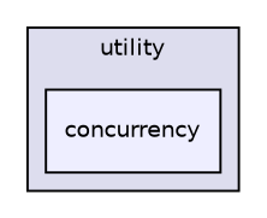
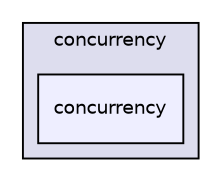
  digraph {
    compound=true
    n1 [fillcolor="#eeeeff" fontname=Helvetica fontsize=10 label=concurrency pencolor=black shape=box style=filled]
    subgraph cluster_1 {
      bgcolor="#ddddee"
      fontname=Helvetica
      fontsize=10
-     label=utility
+     label=concurrency
      pencolor=black
      n1
    }
  }
